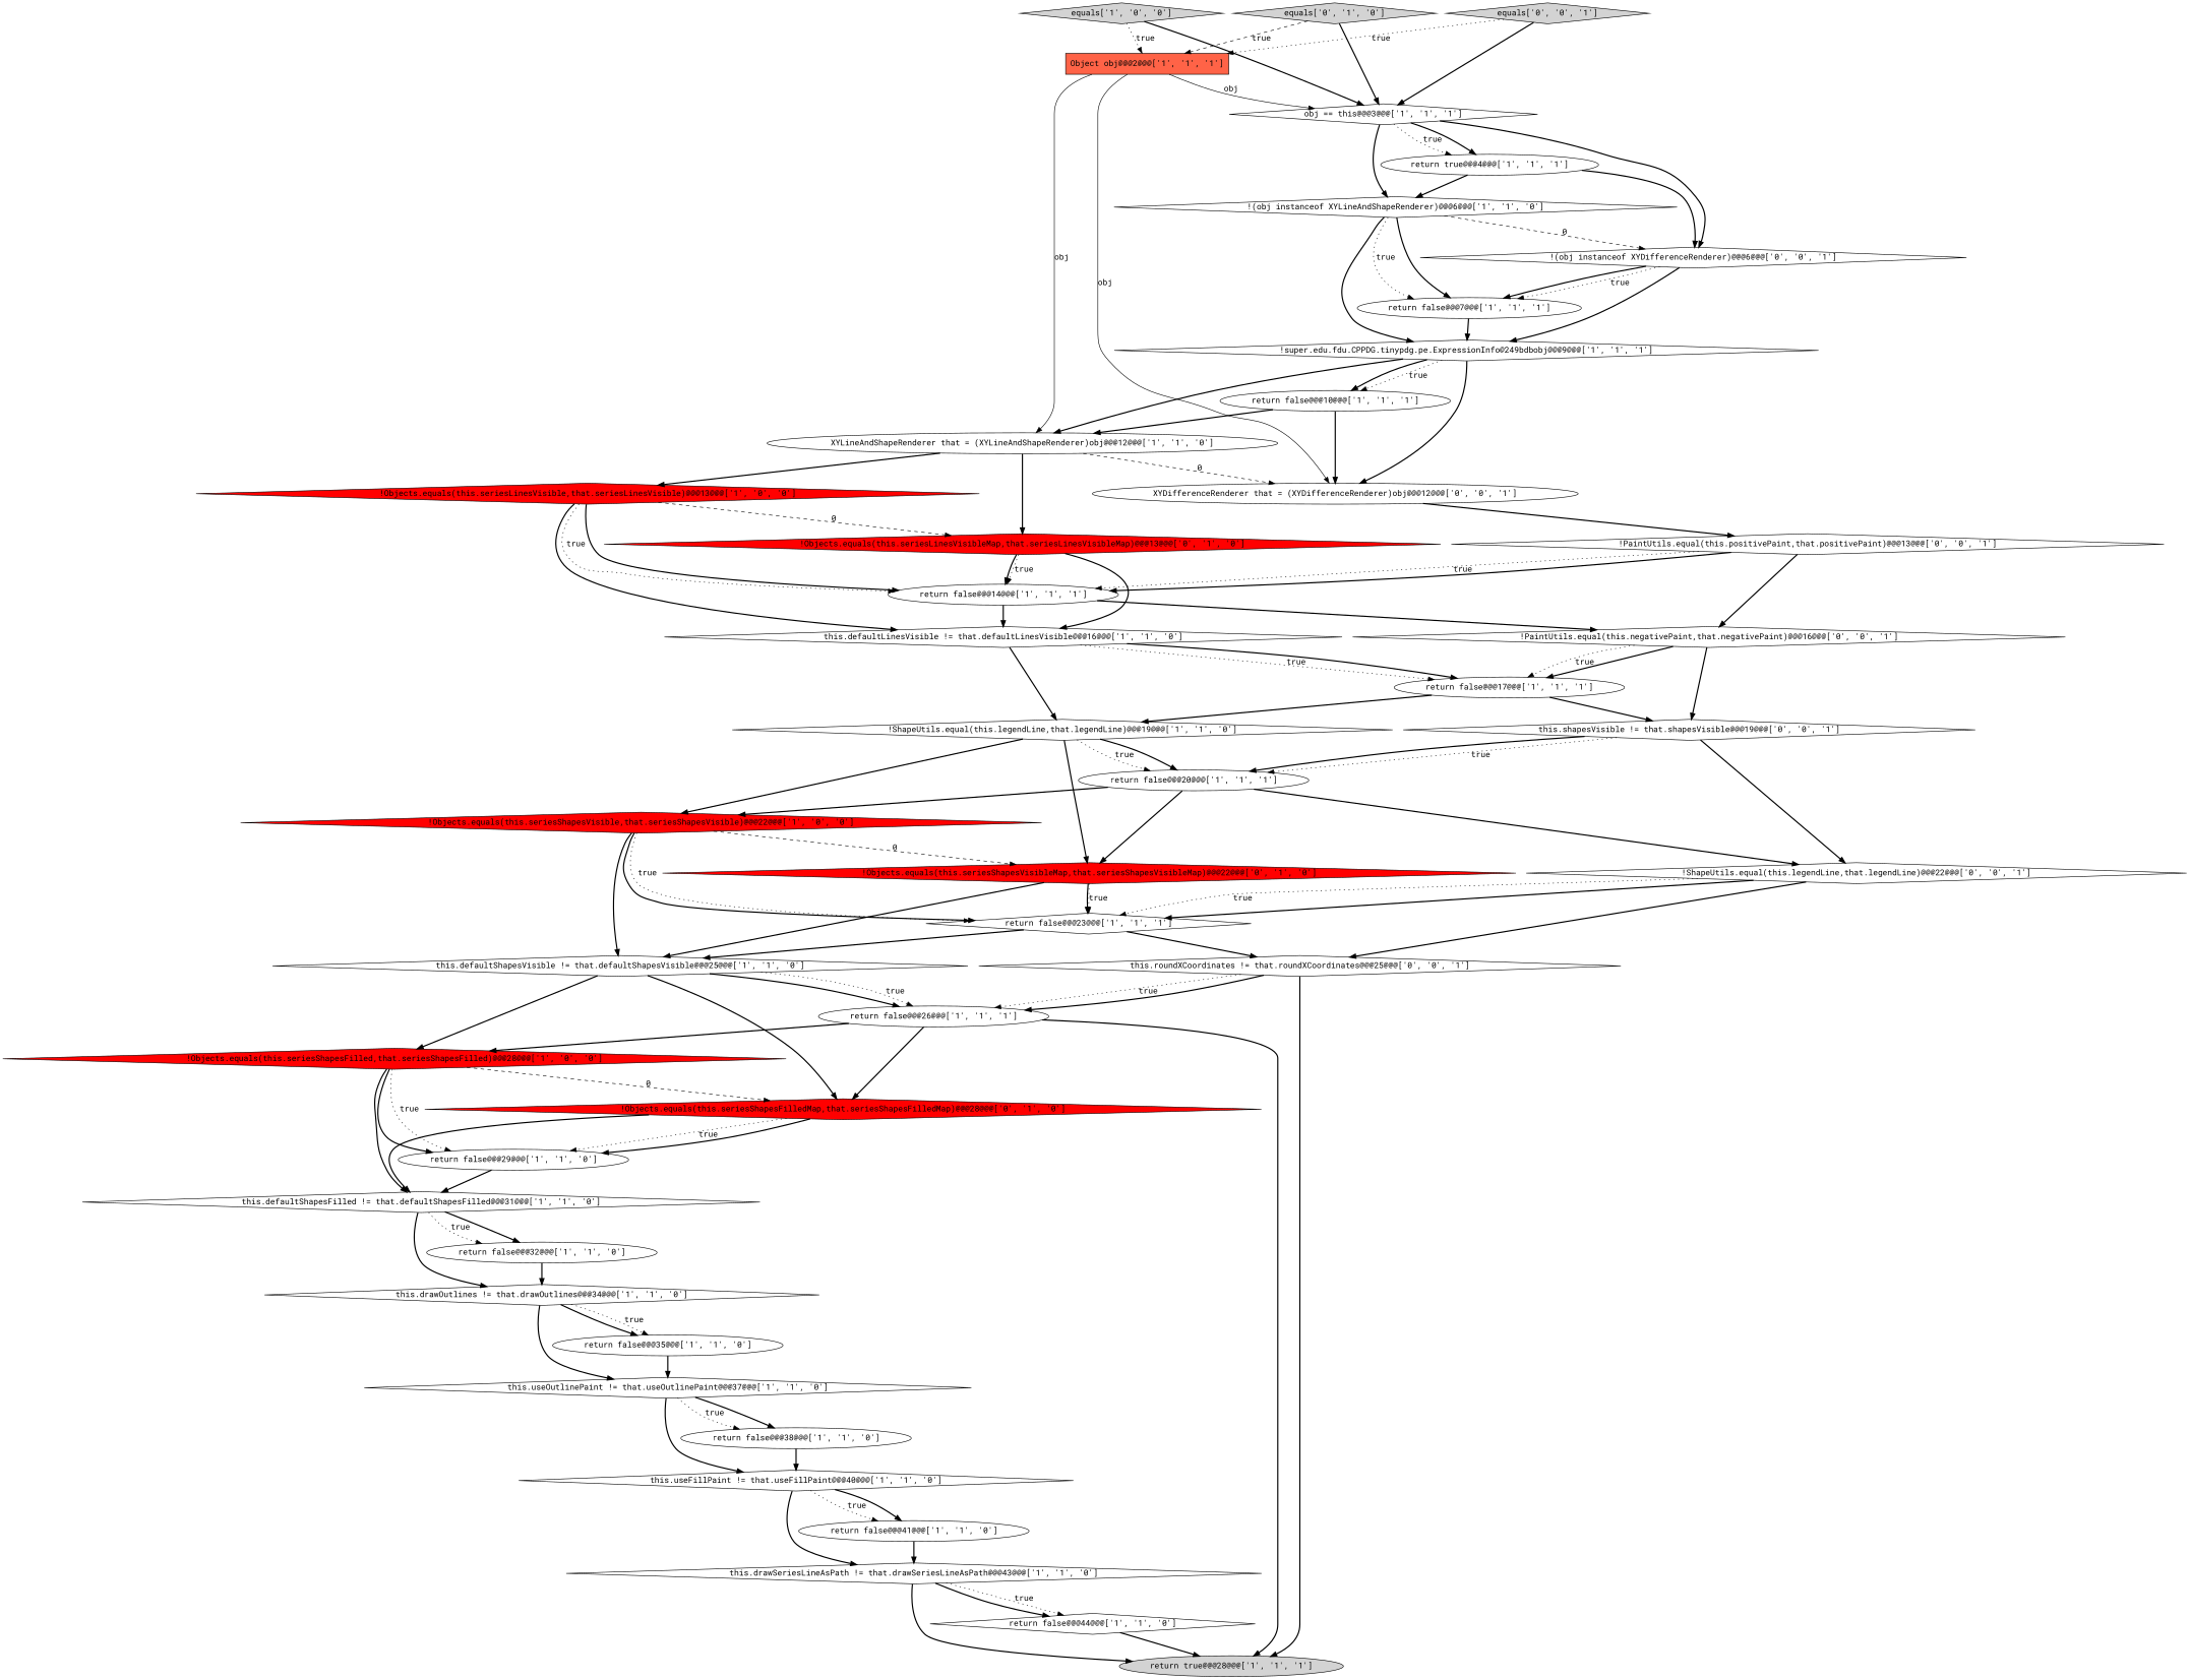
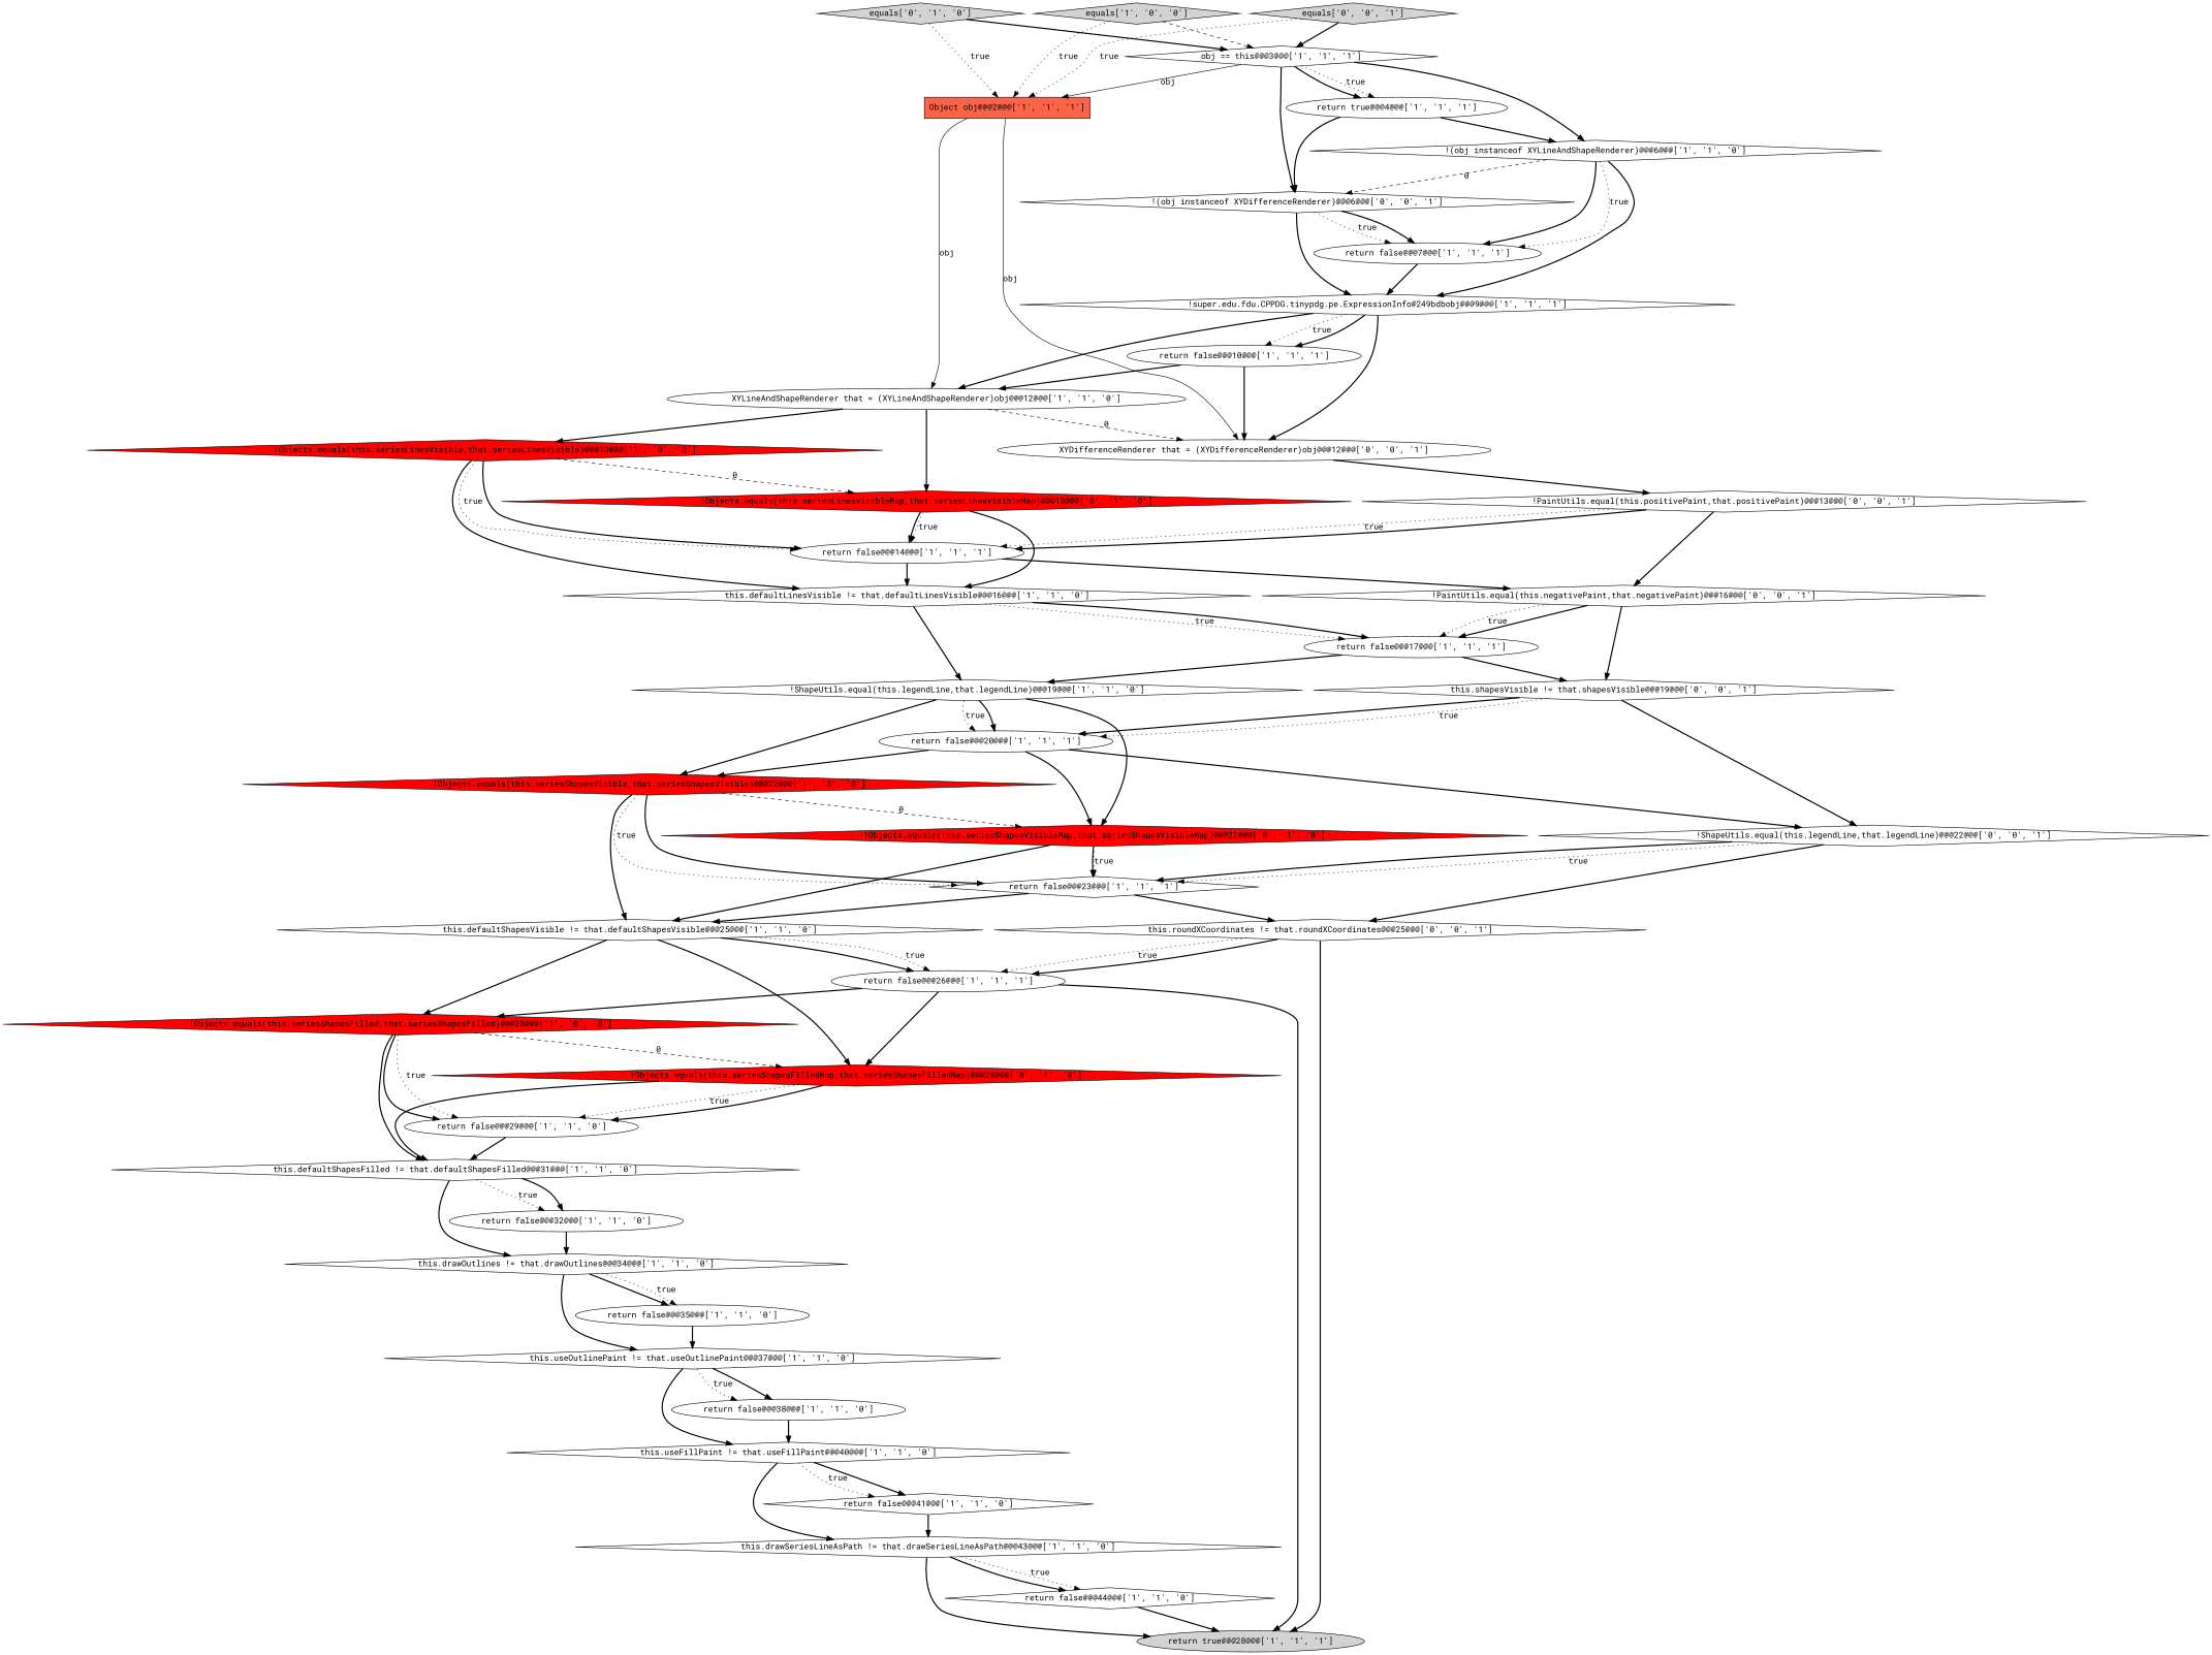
  digraph {
    fontname="Roboto Mono"
    node [fillcolor=white fontname="Roboto Mono" shape=diamond style=filled]
    edge [fontname="Roboto Mono" style=bold]
    n1 [label="!ShapeUtils.equal(this.legendLine,that.legendLine)@@@19@@@['1', '1', '0']"]
    n2 [fillcolor=red label="!Objects.equals(this.seriesShapesVisibleMap,that.seriesShapesVisibleMap)@@@22@@@['0', '1', '0']"]
    n3 [label="return false@@@20@@@['1', '1', '1']" shape=ellipse]
    n4 [fillcolor=red label="!Objects.equals(this.seriesShapesVisible,that.seriesShapesVisible)@@@22@@@['1', '0', '0']"]
    n5 [label="return false@@@23@@@['1', '1', '1']"]
    n6 [label="this.defaultShapesVisible != that.defaultShapesVisible@@@25@@@['1', '1', '0']"]
    n7 [label="!ShapeUtils.equal(this.legendLine,that.legendLine)@@@22@@@['0', '0', '1']"]
    n8 [label="this.defaultLinesVisible != that.defaultLinesVisible@@@16@@@['1', '1', '0']"]
    n9 [label="return false@@@17@@@['1', '1', '1']" shape=ellipse]
    n10 [label="this.shapesVisible != that.shapesVisible@@@19@@@['0', '0', '1']"]
    n11 [fillcolor=lightgray label="equals['1', '0', '0']"]
    n12 [label="obj == this@@@3@@@['1', '1', '1']"]
    n13 [fillcolor=tomato label="Object obj@@@2@@@['1', '1', '1']" shape=box]
    n14 [label="return true@@@4@@@['1', '1', '1']" shape=ellipse]
    n15 [label="!(obj instanceof XYLineAndShapeRenderer)@@@6@@@['1', '1', '0']"]
    n16 [label="!(obj instanceof XYDifferenceRenderer)@@@6@@@['0', '0', '1']"]
    n17 [label="XYDifferenceRenderer that = (XYDifferenceRenderer)obj@@@12@@@['0', '0', '1']" shape=ellipse]
    n18 [label="XYLineAndShapeRenderer that = (XYLineAndShapeRenderer)obj@@@12@@@['1', '1', '0']" shape=ellipse]
    n19 [label="return false@@@10@@@['1', '1', '1']" shape=ellipse]
    n20 [label="!PaintUtils.equal(this.positivePaint,that.positivePaint)@@@13@@@['0', '0', '1']"]
    n21 [fillcolor=red label="!Objects.equals(this.seriesLinesVisible,that.seriesLinesVisible)@@@13@@@['1', '0', '0']"]
    n22 [fillcolor=red label="!Objects.equals(this.seriesLinesVisibleMap,that.seriesLinesVisibleMap)@@@13@@@['0', '1', '0']"]
    n23 [label="return false@@@35@@@['1', '1', '0']" shape=ellipse]
    n24 [label="this.useOutlinePaint != that.useOutlinePaint@@@37@@@['1', '1', '0']"]
    n25 [label="this.useFillPaint != that.useFillPaint@@@40@@@['1', '1', '0']"]
    n26 [label="return false@@@38@@@['1', '1', '0']" shape=ellipse]
    n27 [label="!super.edu.fdu.CPPDG.tinypdg.pe.ExpressionInfo@249bdbobj@@@9@@@['1', '1', '1']"]
    n28 [label="return false@@@7@@@['1', '1', '1']" shape=ellipse]
    n29 [label="return false@@@26@@@['1', '1', '1']" shape=ellipse]
    n30 [fillcolor=red label="!Objects.equals(this.seriesShapesFilled,that.seriesShapesFilled)@@@28@@@['1', '0', '0']"]
    n31 [fillcolor=red label="!Objects.equals(this.seriesShapesFilledMap,that.seriesShapesFilledMap)@@@28@@@['0', '1', '0']"]
    n32 [fillcolor=lightgray label="return true@@@28@@@['1', '1', '1']" shape=ellipse]
    n33 [label="this.defaultShapesFilled != that.defaultShapesFilled@@@31@@@['1', '1', '0']"]
    n34 [label="return false@@@29@@@['1', '1', '0']" shape=ellipse]
    n35 [label="this.drawSeriesLineAsPath != that.drawSeriesLineAsPath@@@43@@@['1', '1', '0']"]
    n36 [label="return false@@@44@@@['1', '1', '0']"]
    n37 [label="return false@@@14@@@['1', '1', '1']" shape=ellipse]
    n38 [label="!PaintUtils.equal(this.negativePaint,that.negativePaint)@@@16@@@['0', '0', '1']"]
    n39 [label="this.roundXCoordinates != that.roundXCoordinates@@@25@@@['0', '0', '1']"]
-   n40 [label="return false@@@41@@@['1', '1', '0']" shape=ellipse]
+   n40 [label="return false@@@41@@@['1', '1', '0']"]
    n41 [label="return false@@@32@@@['1', '1', '0']" shape=ellipse]
    n42 [label="this.drawOutlines != that.drawOutlines@@@34@@@['1', '1', '0']"]
    n43 [fillcolor=lightgray label="equals['0', '1', '0']"]
    n44 [fillcolor=lightgray label="equals['0', '0', '1']"]
    n1 -> n2
    n1 -> n3
    n1 -> n3 [label=true style=dotted]
    n1 -> n4
    n2 -> n5
    n2 -> n5 [label=true style=dotted]
    n2 -> n6
    n3 -> n2
    n3 -> n4
    n3 -> n7
    n4 -> n2 [label=0 style=dashed]
    n4 -> n5 [label=true style=dotted]
    n4 -> n5
    n4 -> n6
    n5 -> n6
    n5 -> n39
    n6 -> n29 [label=true style=dotted]
    n6 -> n29
    n6 -> n30
    n6 -> n31
    n7 -> n5 [label=true style=dotted]
    n7 -> n5
    n7 -> n39
    n8 -> n1
    n8 -> n9 [label=true style=dotted]
    n8 -> n9
    n9 -> n1
    n9 -> n10
    n10 -> n3 [label=true style=dotted]
    n10 -> n3
    n10 -> n7
-   n11 -> n12
+   n11 -> n12 [style=dashed]
    n11 -> n13 [label=true style=dotted]
    n12 -> n14 [label=true style=dotted]
    n12 -> n14
    n12 -> n15
    n12 -> n16
-   n13 -> n12 [label=obj style=solid]
+   n12 -> n13 [label=obj style=solid]
    n13 -> n17 [label=obj style=solid]
    n13 -> n18 [label=obj style=solid]
    n14 -> n15
    n14 -> n16
    n15 -> n16 [label=0 style=dashed]
    n15 -> n27
    n15 -> n28 [label=true style=dotted]
    n15 -> n28
    n16 -> n27
    n16 -> n28
    n16 -> n28 [label=true style=dotted]
    n17 -> n20
    n18 -> n17 [label=0 style=dashed]
    n18 -> n21
    n18 -> n22
    n19 -> n17
    n19 -> n18
    n20 -> n37 [label=true style=dotted]
    n20 -> n37
    n20 -> n38
    n21 -> n8
    n21 -> n22 [label=0 style=dashed]
    n21 -> n37
    n21 -> n37 [label=true style=dotted]
    n22 -> n8
    n22 -> n37 [label=true style=dotted]
    n22 -> n37
    n23 -> n24
    n24 -> n25
    n24 -> n26
    n24 -> n26 [label=true style=dotted]
    n25 -> n35
    n25 -> n40
    n25 -> n40 [label=true style=dotted]
    n26 -> n25
    n27 -> n17
    n27 -> n18
    n27 -> n19 [label=true style=dotted]
    n27 -> n19
    n28 -> n27
    n29 -> n30
    n29 -> n31
    n29 -> n32
    n30 -> n31 [label=0 style=dashed]
    n30 -> n33
    n30 -> n34
    n30 -> n34 [label=true style=dotted]
    n31 -> n33
    n31 -> n34 [label=true style=dotted]
    n31 -> n34
    n33 -> n41
    n33 -> n41 [label=true style=dotted]
    n33 -> n42
    n34 -> n33
    n35 -> n32
    n35 -> n36 [label=true style=dotted]
    n35 -> n36
    n36 -> n32
    n37 -> n8
    n37 -> n38
    n38 -> n9
    n38 -> n9 [label=true style=dotted]
    n38 -> n10
    n39 -> n29 [label=true style=dotted]
    n39 -> n29
    n39 -> n32
    n40 -> n35
    n41 -> n42
    n42 -> n23
    n42 -> n23 [label=true style=dotted]
    n42 -> n24
    n43 -> n12
-   n43 -> n13 [label=true style=dashed]
+   n43 -> n13 [label=true style=dotted]
    n44 -> n12
    n44 -> n13 [label=true style=dotted]
  }
